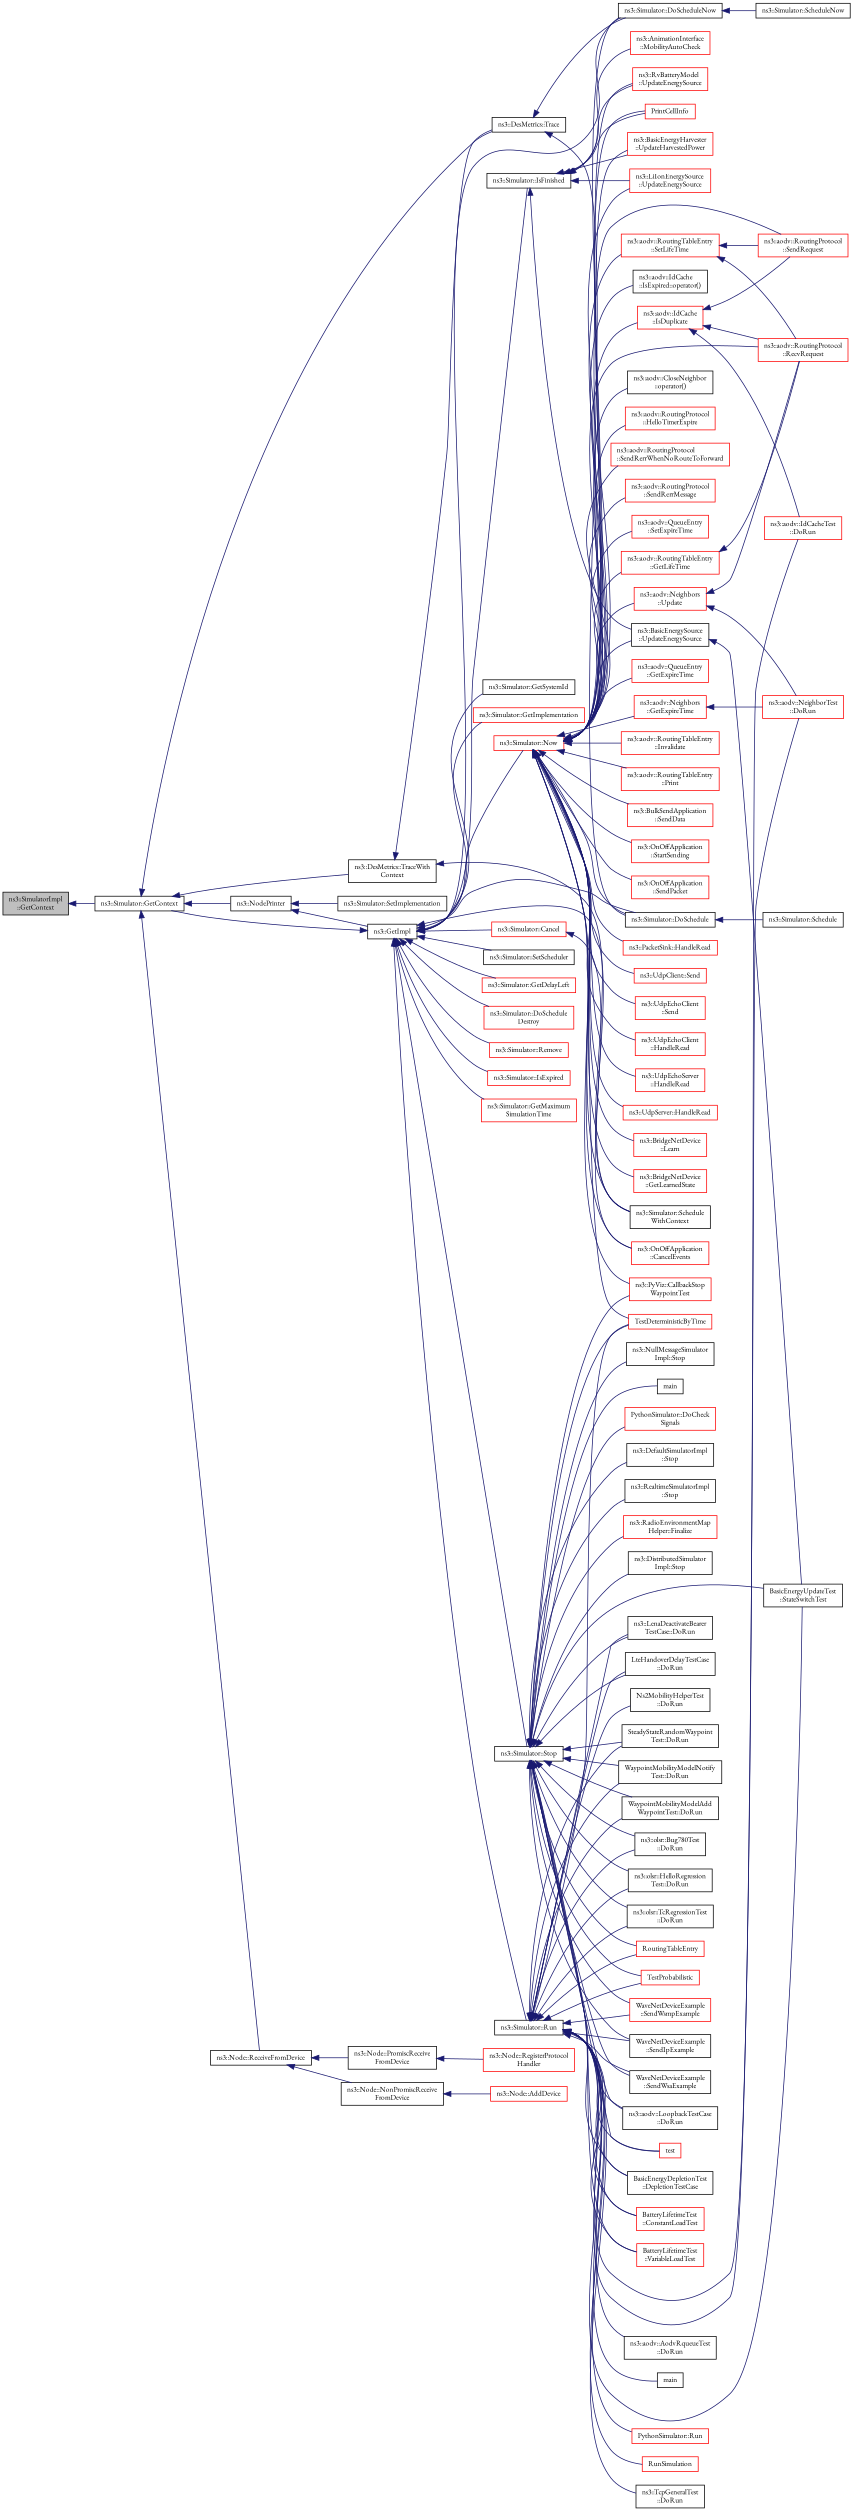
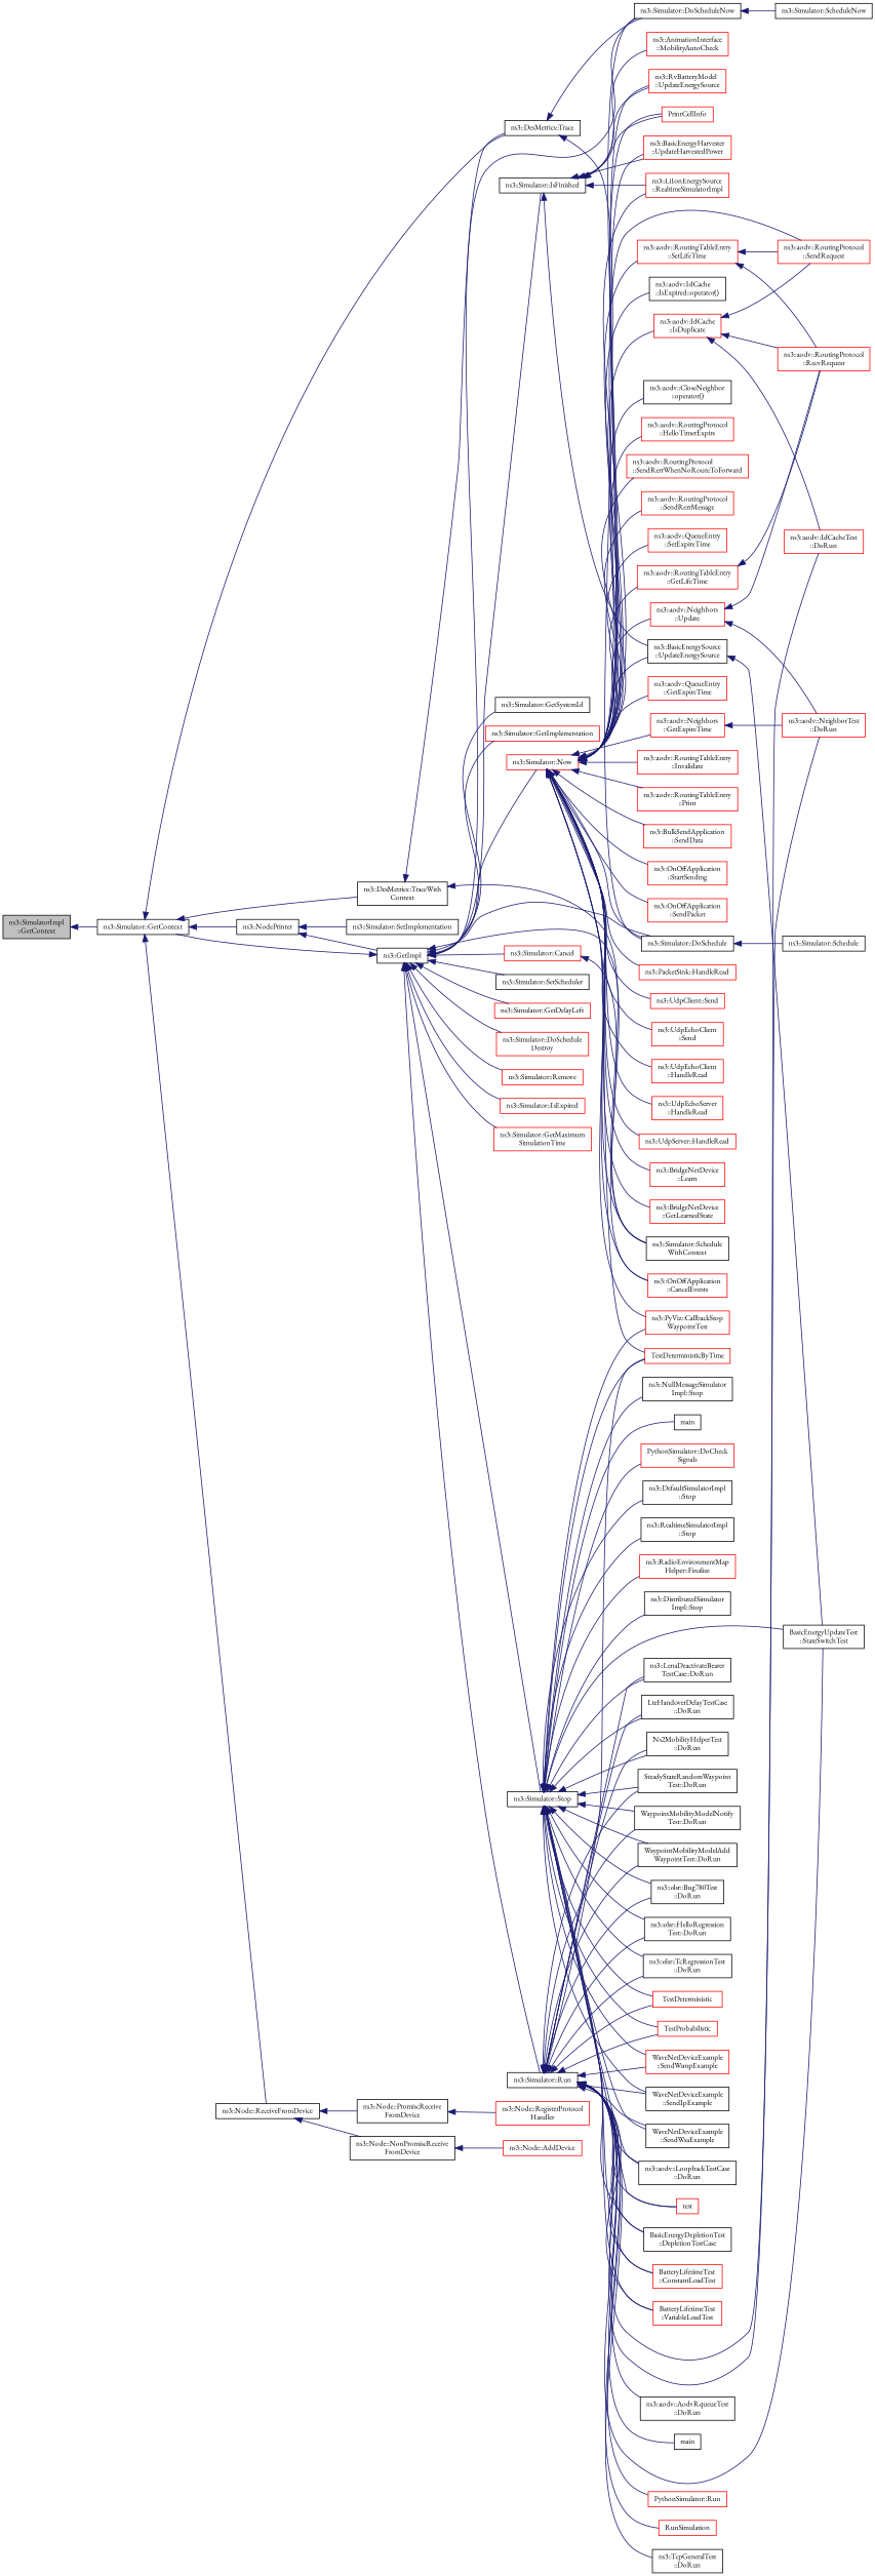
  digraph {
    fontname="EB Garamond"
    rankdir=LR
    node [color=red fillcolor=white fontname="EB Garamond" fontsize=10 shape=record style=filled]
    edge [color=midnightblue dir=back fontname="EB Garamond" fontsize=10 labelfontname=Helvetica labelfontsize=10 style=solid]
    n1 [color=black fillcolor=grey75 fontcolor=black height=0.2 label="ns3::SimulatorImpl\l::GetContext" width=0.4]
    n2 [color=black height=0.2 label="ns3::Simulator::GetContext" width=0.4]
    n3 [color=black height=0.2 label="ns3::DesMetrics::Trace" width=0.4]
    n4 [color=black height=0.2 label="ns3::DesMetrics::TraceWith\lContext" width=0.4]
    n5 [color=black height=0.2 label="ns3::NodePrinter" width=0.4]
    n6 [color=black height=0.2 label="ns3::Node::ReceiveFromDevice" width=0.4]
    n7 [color=black height=0.2 label="ns3::Simulator::DoSchedule" width=0.4]
    n8 [color=black height=0.2 label="ns3::Simulator::DoScheduleNow" width=0.4]
    n9 [color=black height=0.2 label="ns3::Simulator::Schedule\lWithContext" width=0.4]
    n10 [color=black height=0.2 label="ns3::GetImpl" width=0.4]
    n11 [color=black height=0.2 label="ns3::Simulator::SetImplementation" width=0.4]
    n12 [color=black height=0.2 label="ns3::Node::PromiscReceive\lFromDevice" width=0.4]
    n13 [color=black height=0.2 label="ns3::Node::NonPromiscReceive\lFromDevice" width=0.4]
    n14 [color=black height=0.2 label="ns3::Simulator::Schedule" width=0.4]
    n15 [color=black height=0.2 label="ns3::Simulator::ScheduleNow" width=0.4]
    n16 [color=black height=0.2 label="ns3::Simulator::SetScheduler" width=0.4]
    n17 [color=black height=0.2 label="ns3::Simulator::IsFinished" width=0.4]
    n18 [color=black height=0.2 label="ns3::Simulator::Run" width=0.4]
    n19 [color=black height=0.2 label="ns3::Simulator::Stop" width=0.4]
    n20 [height=0.2 label="ns3::Simulator::Now" width=0.4]
    n21 [height=0.2 label="ns3::Simulator::GetDelayLeft" width=0.4]
    n22 [height=0.2 label="ns3::Simulator::DoSchedule\lDestroy" width=0.4]
    n23 [height=0.2 label="ns3::Simulator::Remove" width=0.4]
    n24 [height=0.2 label="ns3::Simulator::Cancel" width=0.4]
    n25 [height=0.2 label="ns3::Simulator::IsExpired" width=0.4]
    n26 [height=0.2 label="ns3::Simulator::GetMaximum\lSimulationTime" width=0.4]
    n27 [color=black height=0.2 label="ns3::Simulator::GetSystemId" width=0.4]
    n28 [height=0.2 label="ns3::Simulator::GetImplementation" width=0.4]
    n29 [height=0.2 label=PrintCellInfo width=0.4]
-   n30 [height=0.2 label="ns3::LiIonEnergySource\l::UpdateEnergySource" width=0.4]
+   n30 [height=0.2 label="ns3::LiIonEnergySource\l::RealtimeSimulatorImpl" width=0.4]
    n31 [height=0.2 label="ns3::BasicEnergyHarvester\l::UpdateHarvestedPower" width=0.4]
    n32 [color=black height=0.2 label="ns3::BasicEnergySource\l::UpdateEnergySource" width=0.4]
    n33 [height=0.2 label="ns3::RvBatteryModel\l::UpdateEnergySource" width=0.4]
    n34 [height=0.2 label="ns3::AnimationInterface\l::MobilityAutoCheck" width=0.4]
    n35 [color=black height=0.2 label="BasicEnergyUpdateTest\l::StateSwitchTest" width=0.4]
    n36 [height=0.2 label="ns3::aodv::IdCacheTest\l::DoRun" width=0.4]
    n37 [height=0.2 label="ns3::aodv::NeighborTest\l::DoRun" width=0.4]
    n38 [color=black height=0.2 label="ns3::aodv::AodvRqueueTest\l::DoRun" width=0.4]
    n39 [color=black height=0.2 label="ns3::aodv::LoopbackTestCase\l::DoRun" width=0.4]
    n40 [color=black height=0.2 label=main width=0.4]
    n41 [height=0.2 label="PythonSimulator::Run" width=0.4]
    n42 [height=0.2 label=test width=0.4]
    n43 [color=black height=0.2 label="BasicEnergyDepletionTest\l::DepletionTestCase" width=0.4]
    n44 [height=0.2 label="BatteryLifetimeTest\l::ConstantLoadTest" width=0.4]
    n45 [height=0.2 label="BatteryLifetimeTest\l::VariableLoadTest" width=0.4]
    n46 [height=0.2 label=RunSimulation width=0.4]
    n47 [color=black height=0.2 label="ns3::TcpGeneralTest\l::DoRun" width=0.4]
    n48 [color=black height=0.2 label="ns3::LenaDeactivateBearer\lTestCase::DoRun" width=0.4]
    n49 [color=black height=0.2 label="LteHandoverDelayTestCase\l::DoRun" width=0.4]
    n50 [color=black height=0.2 label="Ns2MobilityHelperTest\l::DoRun" width=0.4]
    n51 [color=black height=0.2 label="SteadyStateRandomWaypoint\lTest::DoRun" width=0.4]
    n52 [color=black height=0.2 label="WaypointMobilityModelNotify\lTest::DoRun" width=0.4]
    n53 [color=black height=0.2 label="WaypointMobilityModelAdd\lWaypointTest::DoRun" width=0.4]
    n54 [color=black height=0.2 label="ns3::olsr::Bug780Test\l::DoRun" width=0.4]
    n55 [color=black height=0.2 label="ns3::olsr::HelloRegression\lTest::DoRun" width=0.4]
    n56 [color=black height=0.2 label="ns3::olsr::TcRegressionTest\l::DoRun" width=0.4]
-   n57 [height=0.2 label=RoutingTableEntry width=0.4]
+   n57 [height=0.2 label=TestDeterministic width=0.4]
    n58 [height=0.2 label=TestProbabilistic width=0.4]
    n59 [height=0.2 label=TestDeterministicByTime width=0.4]
    n60 [height=0.2 label="WaveNetDeviceExample\l::SendWsmpExample" width=0.4]
    n61 [color=black height=0.2 label="WaveNetDeviceExample\l::SendIpExample" width=0.4]
    n62 [color=black height=0.2 label="WaveNetDeviceExample\l::SendWsaExample" width=0.4]
    n63 [color=black height=0.2 label=main width=0.4]
    n64 [height=0.2 label="PythonSimulator::DoCheck\lSignals" width=0.4]
    n65 [color=black height=0.2 label="ns3::DefaultSimulatorImpl\l::Stop" width=0.4]
    n66 [color=black height=0.2 label="ns3::RealtimeSimulatorImpl\l::Stop" width=0.4]
    n67 [height=0.2 label="ns3::RadioEnvironmentMap\lHelper::Finalize" width=0.4]
    n68 [color=black height=0.2 label="ns3::DistributedSimulator\lImpl::Stop" width=0.4]
    n69 [color=black height=0.2 label="ns3::NullMessageSimulator\lImpl::Stop" width=0.4]
    n70 [height=0.2 label="ns3::PyViz::CallbackStop\lWaypointTest" width=0.4]
    n71 [height=0.2 label="ns3::aodv::IdCache\l::IsDuplicate" width=0.4]
    n72 [height=0.2 label="ns3::aodv::RoutingProtocol\l::SendRequest" width=0.4]
    n73 [height=0.2 label="ns3::aodv::RoutingProtocol\l::RecvRequest" width=0.4]
    n74 [color=black height=0.2 label="ns3::aodv::IdCache\l::IsExpired::operator()" width=0.4]
    n75 [height=0.2 label="ns3::aodv::Neighbors\l::GetExpireTime" width=0.4]
    n76 [height=0.2 label="ns3::aodv::Neighbors\l::Update" width=0.4]
    n77 [color=black height=0.2 label="ns3::aodv::CloseNeighbor\l::operator()" width=0.4]
    n78 [height=0.2 label="ns3::aodv::RoutingProtocol\l::HelloTimerExpire" width=0.4]
    n79 [height=0.2 label="ns3::aodv::RoutingProtocol\l::SendRerrWhenNoRouteToForward" width=0.4]
    n80 [height=0.2 label="ns3::aodv::RoutingProtocol\l::SendRerrMessage" width=0.4]
    n81 [height=0.2 label="ns3::aodv::QueueEntry\l::SetExpireTime" width=0.4]
    n82 [height=0.2 label="ns3::aodv::QueueEntry\l::GetExpireTime" width=0.4]
    n83 [height=0.2 label="ns3::aodv::RoutingTableEntry\l::Invalidate" width=0.4]
    n84 [height=0.2 label="ns3::aodv::RoutingTableEntry\l::Print" width=0.4]
    n85 [height=0.2 label="ns3::aodv::RoutingTableEntry\l::SetLifeTime" width=0.4]
    n86 [height=0.2 label="ns3::aodv::RoutingTableEntry\l::GetLifeTime" width=0.4]
    n87 [height=0.2 label="ns3::BulkSendApplication\l::SendData" width=0.4]
    n88 [height=0.2 label="ns3::OnOffApplication\l::CancelEvents" width=0.4]
    n89 [height=0.2 label="ns3::OnOffApplication\l::StartSending" width=0.4]
    n90 [height=0.2 label="ns3::OnOffApplication\l::SendPacket" width=0.4]
    n91 [height=0.2 label="ns3::PacketSink::HandleRead" width=0.4]
    n92 [height=0.2 label="ns3::UdpClient::Send" width=0.4]
    n93 [height=0.2 label="ns3::UdpEchoClient\l::Send" width=0.4]
    n94 [height=0.2 label="ns3::UdpEchoClient\l::HandleRead" width=0.4]
    n95 [height=0.2 label="ns3::UdpEchoServer\l::HandleRead" width=0.4]
    n96 [height=0.2 label="ns3::UdpServer::HandleRead" width=0.4]
    n97 [height=0.2 label="ns3::BridgeNetDevice\l::Learn" width=0.4]
    n98 [height=0.2 label="ns3::BridgeNetDevice\l::GetLearnedState" width=0.4]
    n99 [height=0.2 label="ns3::Node::RegisterProtocol\lHandler" width=0.4]
    n100 [height=0.2 label="ns3::Node::AddDevice" width=0.4]
    n1 -> n2
    n2 -> n3
    n2 -> n4
    n2 -> n5
    n2 -> n6
    n3 -> n7
    n3 -> n8
    n4 -> n3
    n4 -> n9
    n5 -> n10
    n5 -> n11
    n6 -> n12
    n6 -> n13
    n7 -> n14
    n8 -> n15
    n10 -> n2
    n10 -> n7
    n10 -> n8
    n10 -> n9
    n10 -> n16
    n10 -> n17
    n10 -> n18
    n10 -> n19
    n10 -> n20
    n10 -> n21
    n10 -> n22
    n10 -> n23
    n10 -> n24
    n10 -> n25
    n10 -> n26
    n10 -> n27
    n10 -> n28
    n12 -> n99
    n13 -> n100
    n17 -> n29
    n17 -> n30
    n17 -> n31
    n17 -> n32
    n17 -> n33
    n17 -> n34
    n18 -> n35
    n18 -> n36
    n18 -> n37
    n18 -> n38
    n18 -> n39
    n18 -> n40
    n18 -> n41
    n18 -> n42
    n18 -> n43
    n18 -> n44
    n18 -> n45
    n18 -> n46
    n18 -> n47
    n18 -> n48
    n18 -> n49
    n18 -> n50
    n18 -> n51
    n18 -> n52
    n18 -> n53
    n18 -> n54
    n18 -> n55
    n18 -> n56
    n18 -> n57
    n18 -> n58
    n18 -> n59
    n18 -> n60
    n18 -> n61
    n18 -> n62
    n19 -> n35
    n19 -> n39
    n19 -> n42
    n19 -> n43
    n19 -> n44
    n19 -> n45
    n19 -> n48
    n19 -> n49
+   n19 -> n50
    n19 -> n51
    n19 -> n52
    n19 -> n53
    n19 -> n54
    n19 -> n55
    n19 -> n56
    n19 -> n57
    n19 -> n58
    n19 -> n59
    n19 -> n60
    n19 -> n61
    n19 -> n62
    n19 -> n63
    n19 -> n64
    n19 -> n65
    n19 -> n66
    n19 -> n67
    n19 -> n68
    n19 -> n69
    n19 -> n70
    n20 -> n7
    n20 -> n8
    n20 -> n9
    n20 -> n29
    n20 -> n30
    n20 -> n31
    n20 -> n32
    n20 -> n33
    n20 -> n59
    n20 -> n70
    n20 -> n71
    n20 -> n72
-   n20 -> n73
    n20 -> n74
    n20 -> n75
    n20 -> n76
    n20 -> n77
    n20 -> n78
    n20 -> n79
    n20 -> n80
    n20 -> n81
    n20 -> n82
    n20 -> n83
    n20 -> n84
    n20 -> n85
    n20 -> n86
    n20 -> n87
    n20 -> n88
    n20 -> n89
    n20 -> n90
    n20 -> n91
    n20 -> n92
    n20 -> n93
    n20 -> n94
    n20 -> n95
    n20 -> n96
    n20 -> n97
    n20 -> n98
    n24 -> n88
    n32 -> n35
    n71 -> n36
    n71 -> n72
    n71 -> n73
    n75 -> n37
    n76 -> n37
    n76 -> n73
    n85 -> n72
    n85 -> n73
    n86 -> n73
  }
